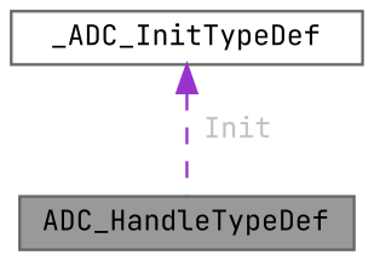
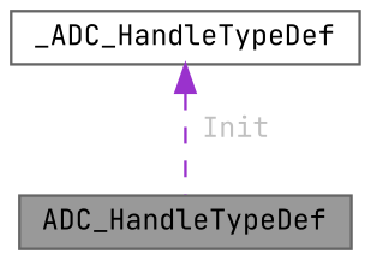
  digraph {
    fontname="JetBrains Mono"
    node [color=gray40 fontname="JetBrains Mono" fontsize=10 shape=box style=filled]
    n1 [fillcolor=grey60 fontcolor=black height=0.2 label=ADC_HandleTypeDef width=0.4]
-   n2 [fillcolor=white height=0.2 label=_ADC_InitTypeDef width=0.4]
+   n2 [fillcolor=white height=0.2 label=_ADC_HandleTypeDef width=0.4]
    n2 -> n1 [color=darkorchid3 dir=back fontcolor=grey fontname="JetBrains Mono" fontsize=10 label=" Init" labelfontname=Helvetica labelfontsize=10 style=dashed]
  }
